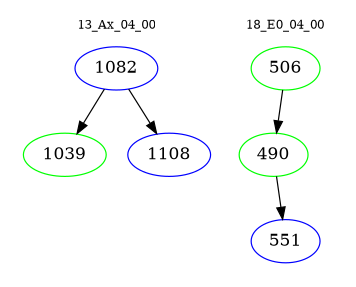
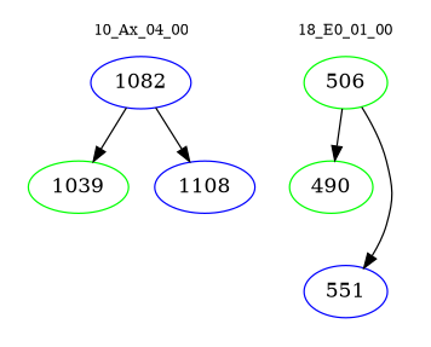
  digraph {
    node [color=blue]
    edge [color=black]
    n1 [label=1082]
    n2 [color=green label=1039]
    n3 [label=1108]
    n4 [color=green label=506]
    n5 [color=green label=490]
    n6 [label=551]
    subgraph cluster_1 {
      color=white
      fontsize=10
-     label="13_Ax_04_00"
+     label="10_Ax_04_00"
      n1
      n2
      n3
    }
    subgraph cluster_2 {
      color=white
      fontsize=10
-     label="18_E0_04_00"
+     label="18_E0_01_00"
      n4
      n5
      n6
    }
    n1 -> n2
    n1 -> n3
    n4 -> n5
-   n5 -> n6
+   n4 -> n6
  }
